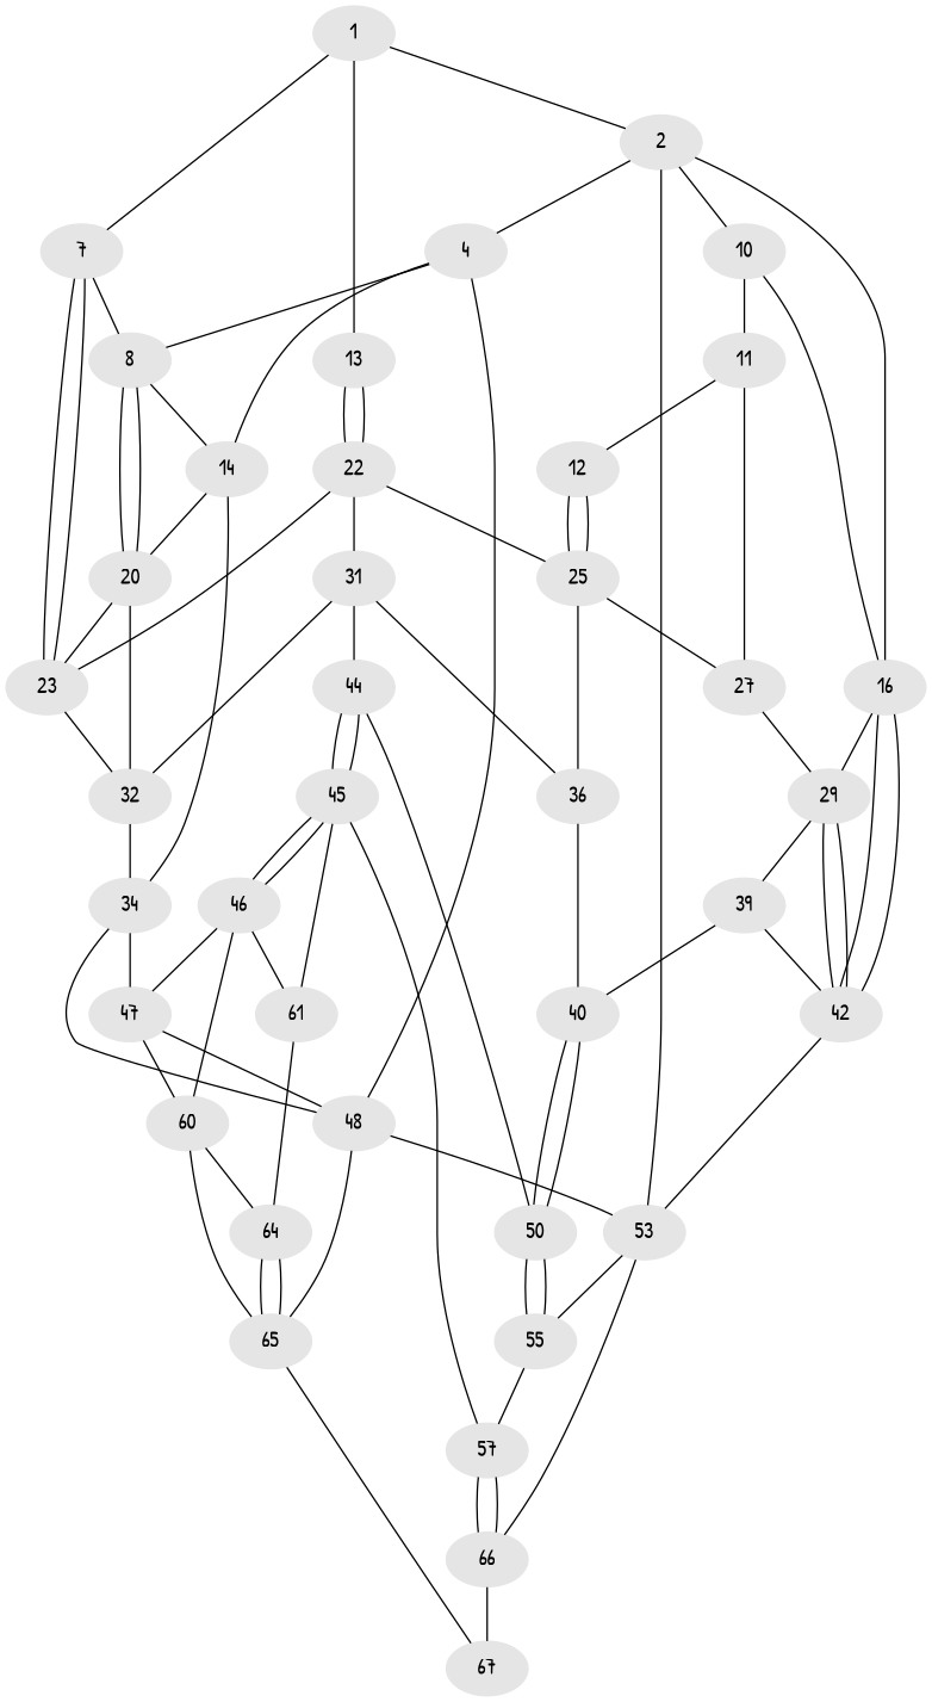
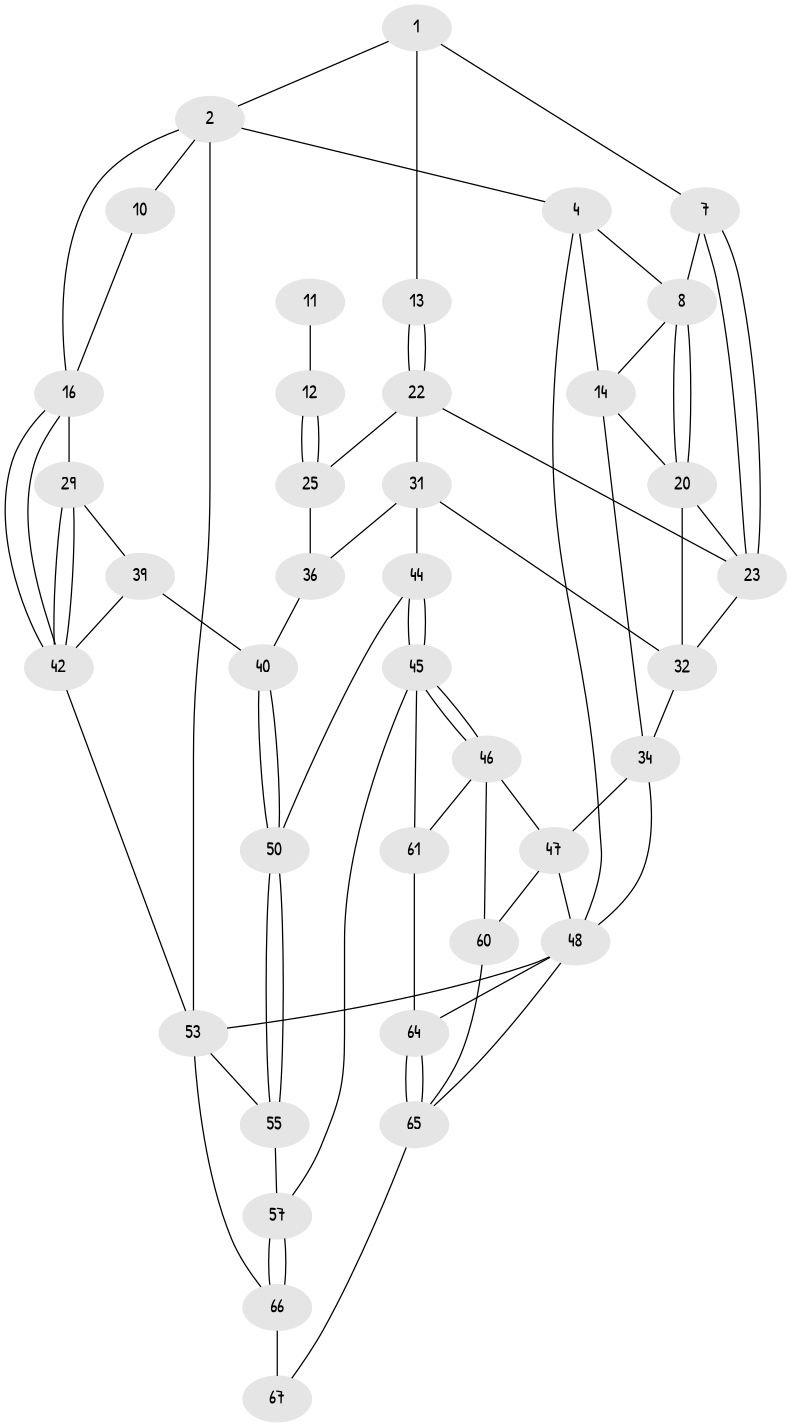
  graph {
    fontname="Patrick Hand"
    node [color=gray90 fontname="Patrick Hand" style=filled]
    edge [fontname="Patrick Hand"]
    1 [super="+6"]
    2 [super="+3"]
    7
    13
    4 [super="+5"]
    10 [super="+18"]
    16 [super="+17"]
    53 [super="+54"]
    8 [super="+9"]
    23 [super="+24"]
    22 [super="+26"]
    14 [super="+15"]
    48 [super="+49"]
    11 [super="+19"]
    29 [super="+30"]
    42 [super="+43"]
    55 [super="+56"]
    66 [super="+70"]
    20 [super="+21"]
    34 [super="+35"]
    65 [super="+68"]
    32 [super="+33"]
    12
-   27
    25 [super="+28"]
    36 [super="+37"]
    31 [super="+38"]
    47 [super="+52"]
    39
    44
    40 [super="+41"]
    50 [super="+51"]
    45 [super="+58"]
    60 [super="+63"]
    46 [super="+59"]
    57
    61 [super="+62"]
    64 [super="+69"]
    67
    1 -- 2
    1 -- 7
    1 -- 13
    2 -- 4
    2 -- 10
    2 -- 16
    2 -- 53
    7 -- 8
    7 -- 23
    7 -- 23
    13 -- 22
    13 -- 22
    4 -- 8
    4 -- 14
    4 -- 48
    10 -- 16
-   10 -- 11 [weight=2]
    16 -- 29
    16 -- 42
    16 -- 42
    53 -- 55
    53 -- 66
    8 -- 14
    8 -- 20
    8 -- 20
    23 -- 32
    22 -- 23
    22 -- 25
    22 -- 31
    14 -- 20
    14 -- 34
    48 -- 53
    48 -- 65
    11 -- 12
-   11 -- 27
    29 -- 42
    29 -- 42
    29 -- 39
    42 -- 53
    55 -- 57
    66 -- 67 [weight=2]
    20 -- 23
    20 -- 32
    34 -- 48
    34 -- 47
    65 -- 67
    32 -- 34
    12 -- 25
    12 -- 25
-   27 -- 29
-   25 -- 27
    25 -- 36
    36 -- 40 [weight=2]
    31 -- 32
    31 -- 36
    31 -- 44
    47 -- 48
    47 -- 60
    39 -- 42
    39 -- 40
    44 -- 50
    44 -- 45
    44 -- 45
    40 -- 50
    40 -- 50
    50 -- 55 [weight=2]
    50 -- 55
    45 -- 46
    45 -- 46
    45 -- 57
    45 -- 61
    60 -- 65
-   60 -- 64
+   48 -- 64
    46 -- 47
    46 -- 60
    46 -- 61
    57 -- 66
    57 -- 66
    61 -- 64
    64 -- 65 [weight=2]
    64 -- 65
  }
